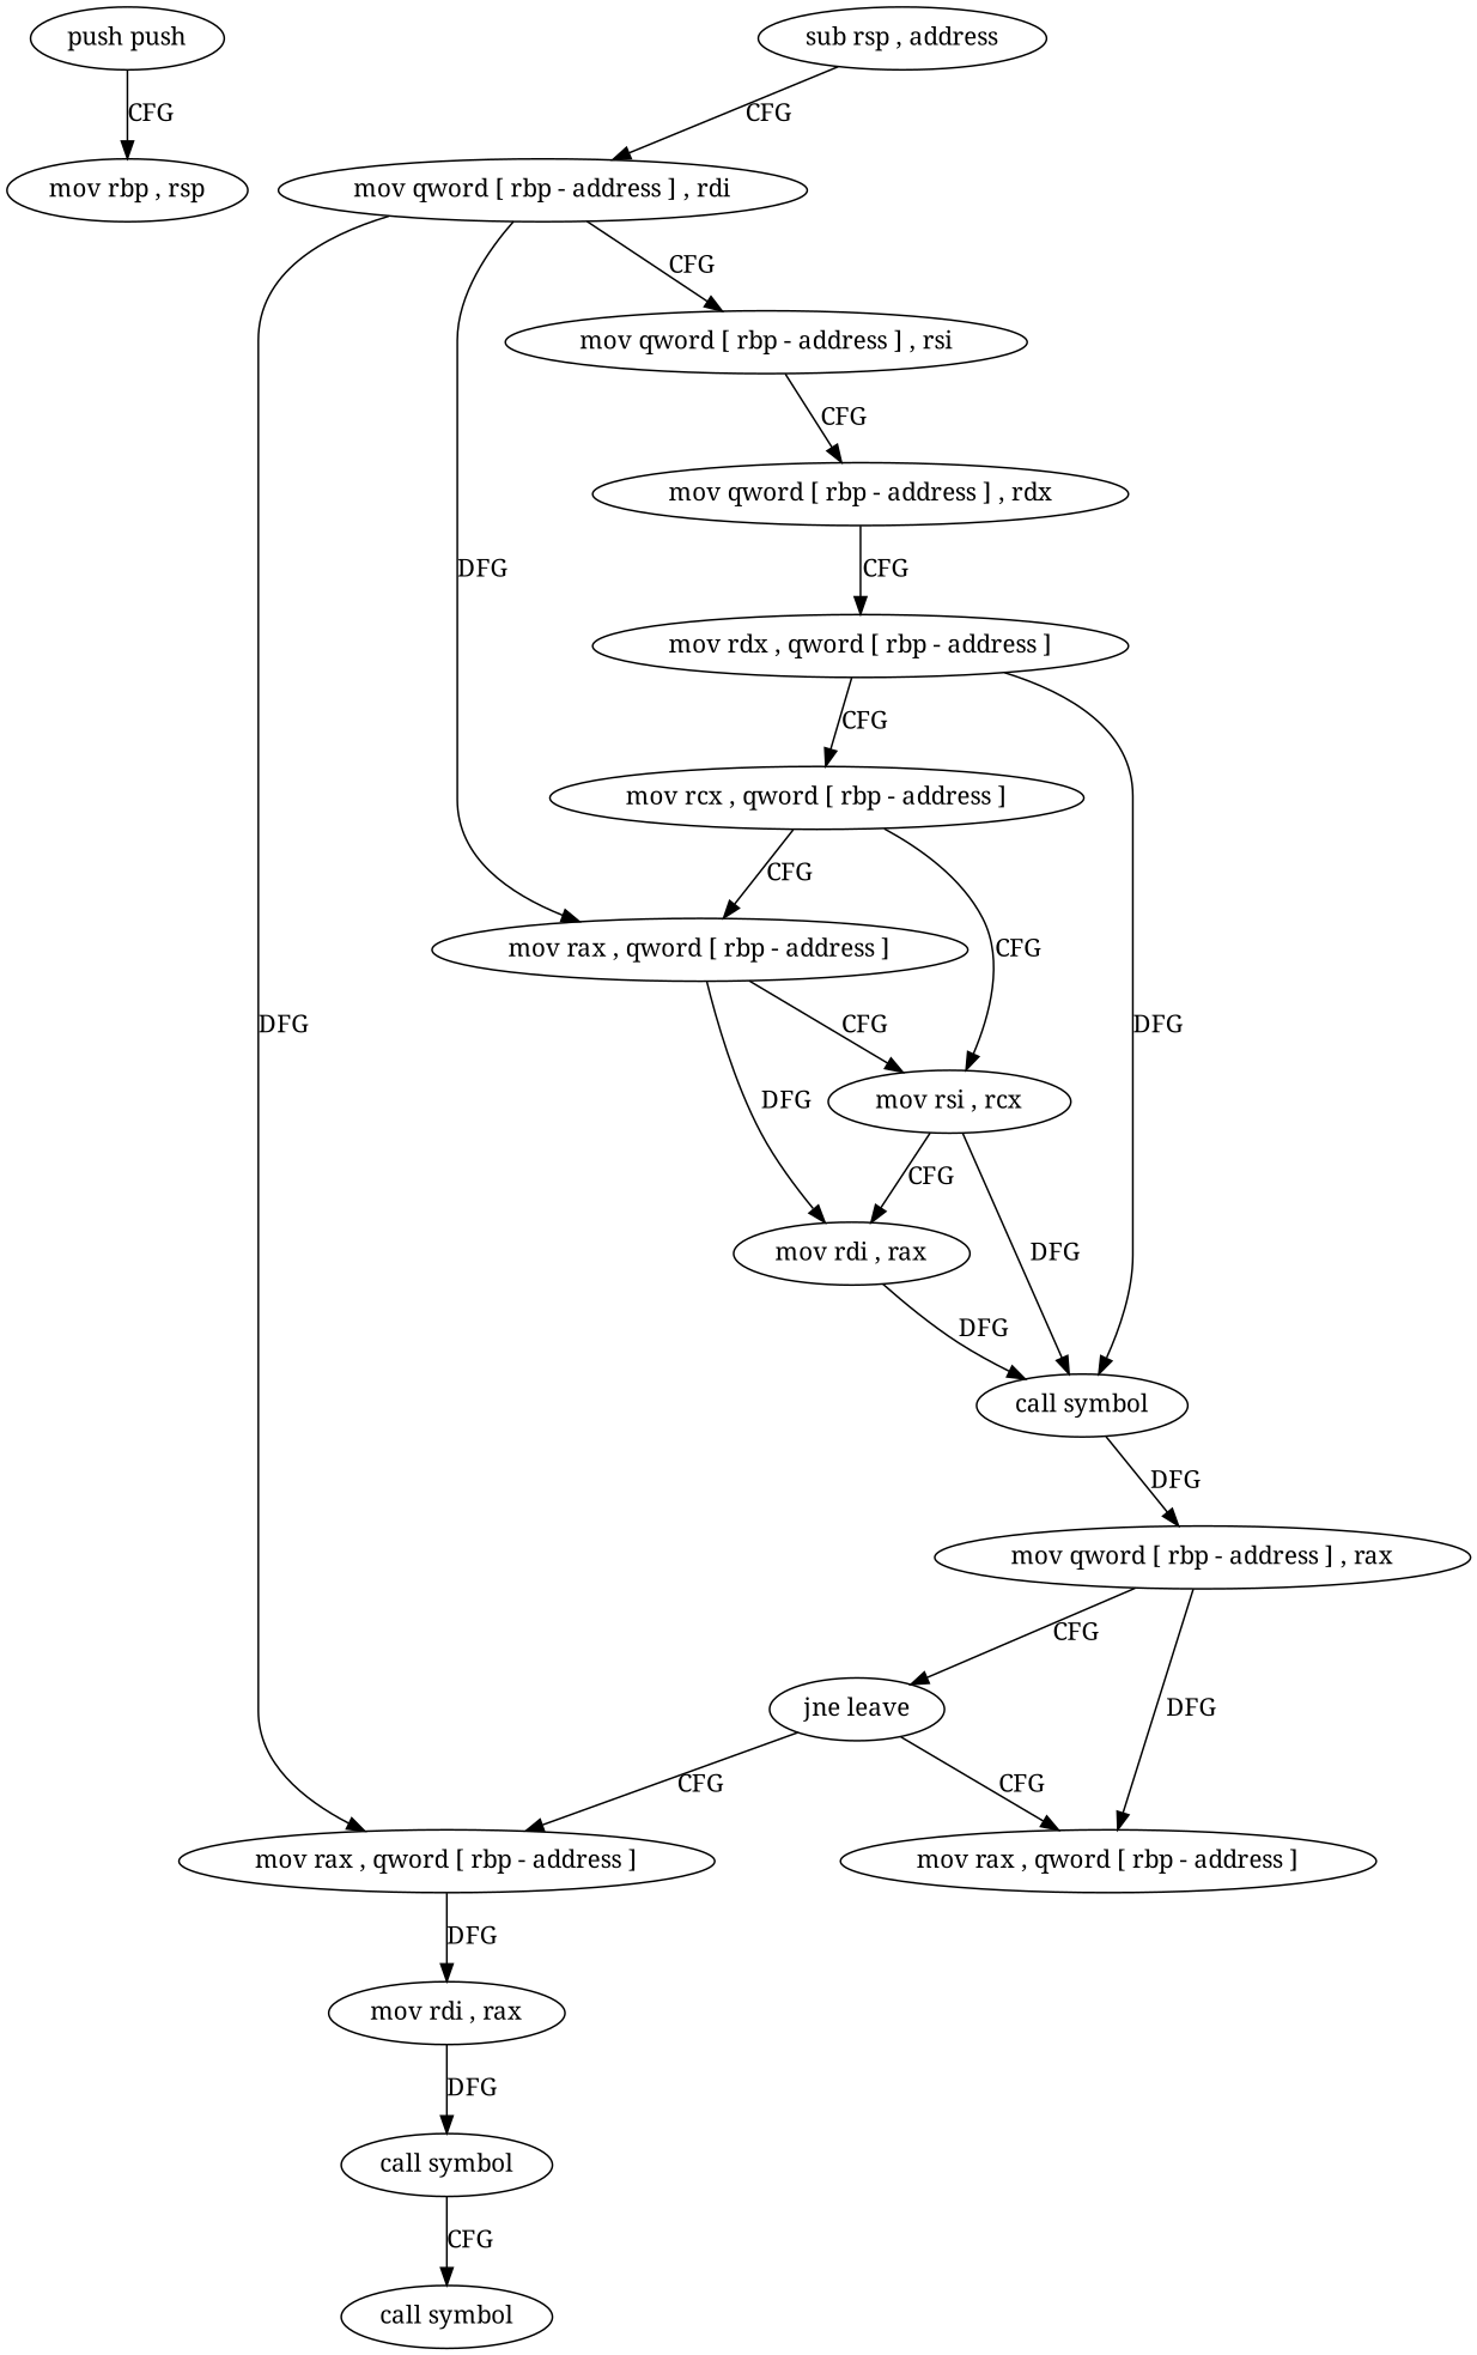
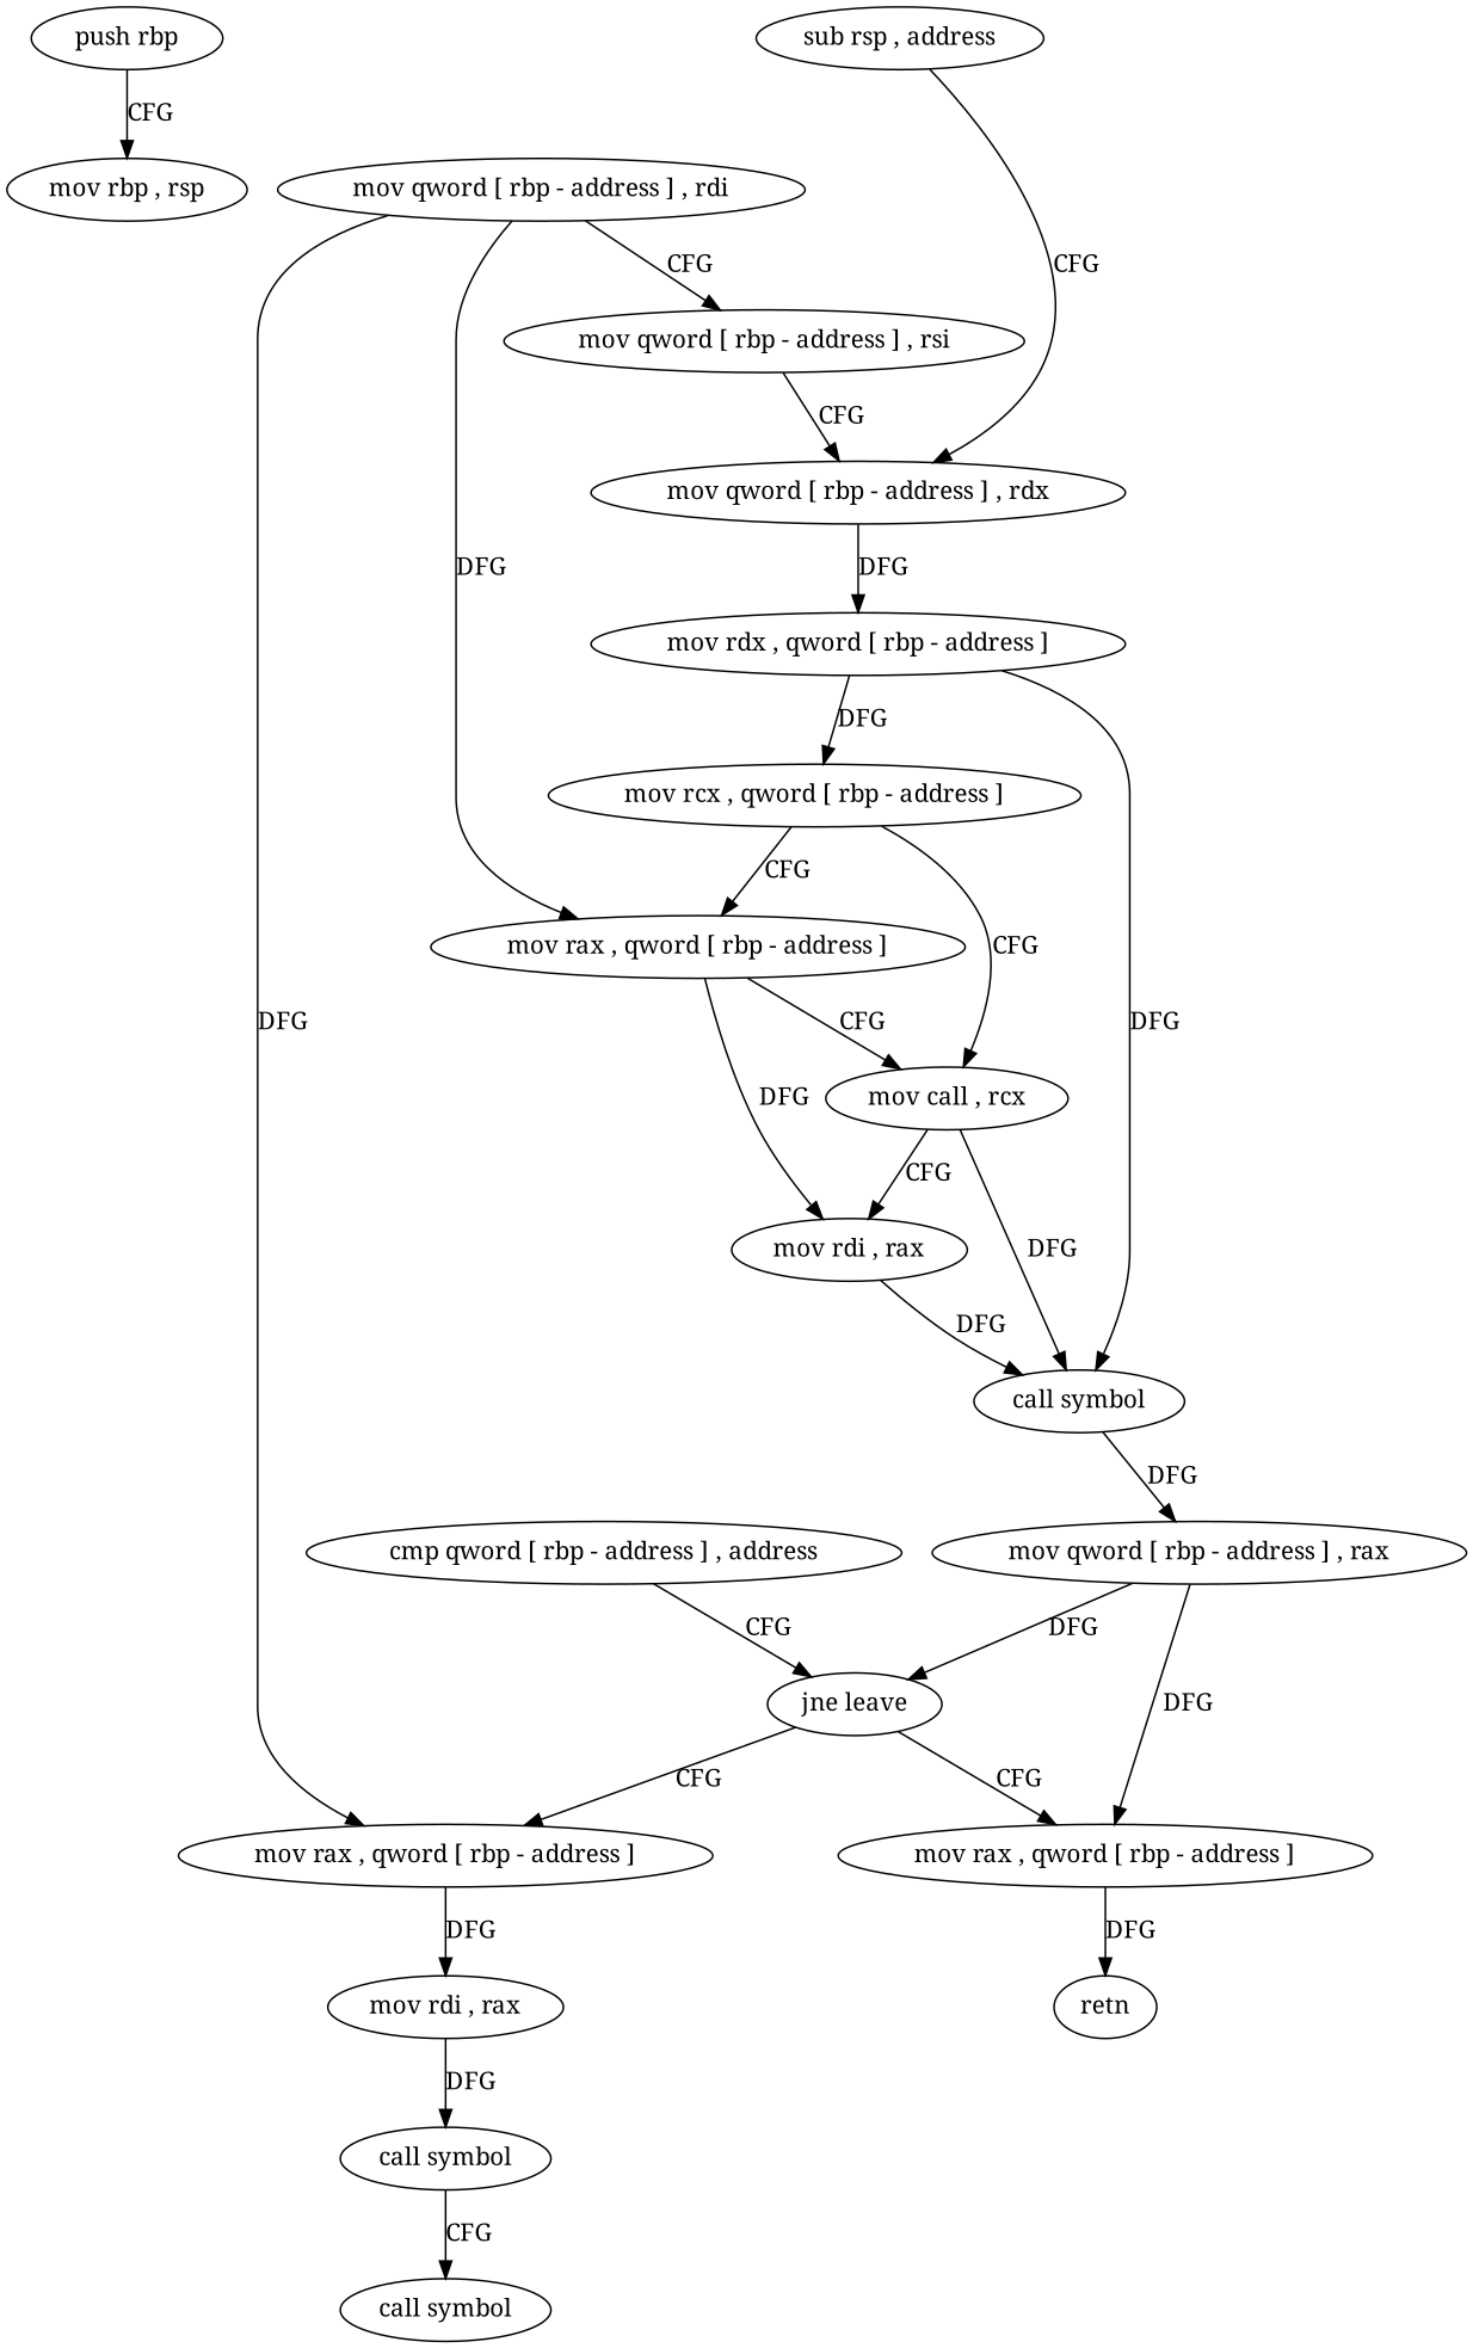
  digraph {
    fontname="Noto Serif"
    node [fontname="Noto Serif"]
    edge [fontname="Noto Serif"]
-   n1 [label="push push"]
+   n1 [label="push rbp"]
    n2 [label="mov rbp , rsp"]
    n3 [label="sub rsp , address"]
    n4 [label="mov qword [ rbp - address ] , rdi"]
    n5 [label="mov qword [ rbp - address ] , rsi"]
    n6 [label="mov rax , qword [ rbp - address ]"]
    n7 [label="mov rax , qword [ rbp - address ]"]
    n8 [label="mov qword [ rbp - address ] , rdx"]
-   n9 [label="mov rsi , rcx"]
+   n9 [label="mov call , rcx"]
    n10 [label="mov rdi , rax"]
    n11 [label="mov rdi , rax"]
    n12 [label="mov rdx , qword [ rbp - address ]"]
    n13 [label="mov rcx , qword [ rbp - address ]"]
    n14 [label="call symbol"]
    n15 [label="mov qword [ rbp - address ] , rax"]
    n16 [label="jne leave"]
    n17 [label="mov rax , qword [ rbp - address ]"]
+   n18 [label="cmp qword [ rbp - address ] , address"]
+   n19 [label=retn]
    n20 [label="call symbol"]
    n21 [label="call symbol"]
    n1 -> n2 [label=CFG]
-   n3 -> n4 [label=CFG]
+   n3 -> n8 [label=CFG]
    n4 -> n5 [label=CFG]
    n4 -> n6 [label=DFG]
    n4 -> n7 [label=DFG]
    n5 -> n8 [label=CFG]
    n6 -> n9 [label=CFG]
    n6 -> n10 [label=DFG]
    n7 -> n11 [label=DFG]
-   n8 -> n12 [label=CFG]
+   n8 -> n12 [label=DFG]
    n9 -> n10 [label=CFG]
    n9 -> n14 [label=DFG]
    n10 -> n14 [label=DFG]
    n11 -> n20 [label=DFG]
-   n12 -> n13 [label=CFG]
+   n12 -> n13 [label=DFG]
    n12 -> n14 [label=DFG]
    n13 -> n6 [label=CFG]
    n13 -> n9 [label=CFG]
    n14 -> n15 [label=DFG]
-   n15 -> n16 [label=CFG]
+   n15 -> n16 [label=DFG]
    n15 -> n17 [label=DFG]
    n16 -> n7 [label=CFG]
    n16 -> n17 [label=CFG]
+   n17 -> n19 [label=DFG]
+   n18 -> n16 [label=CFG]
    n20 -> n21 [label=CFG]
  }
